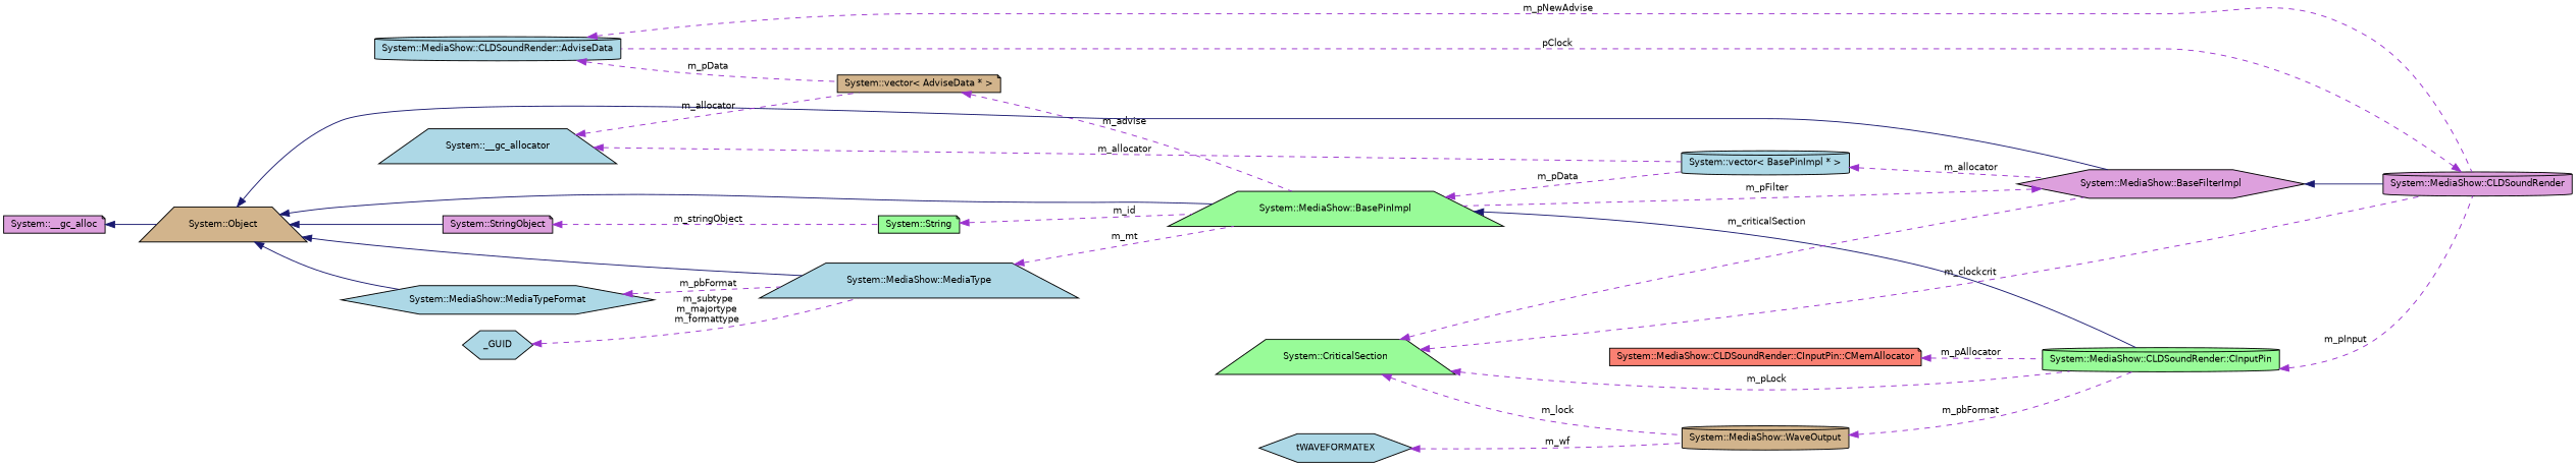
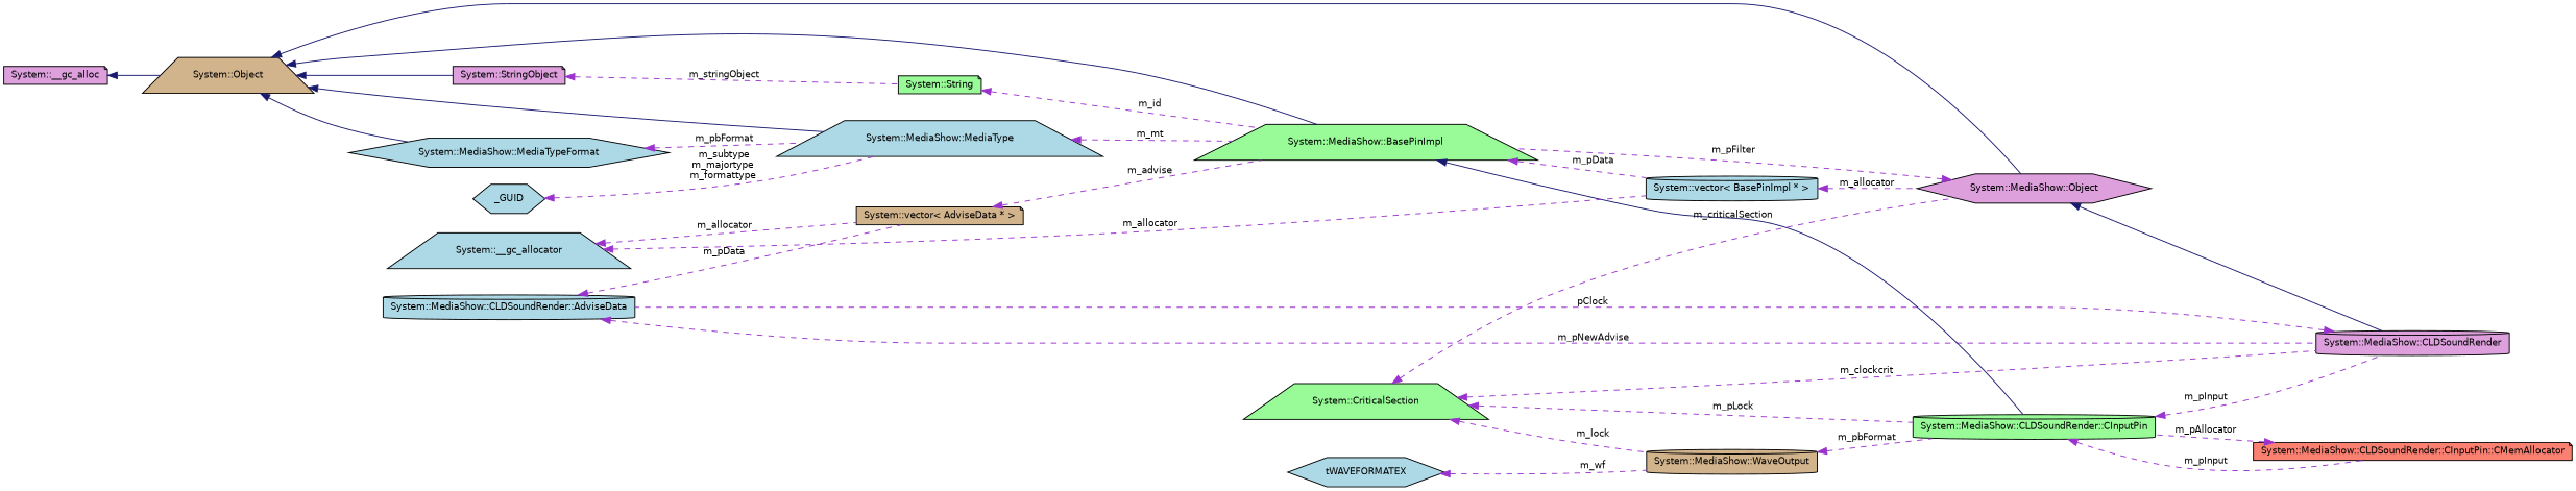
  digraph {
    rankdir=LR
    node [color=black fillcolor=lightblue fontname=Helvetica fontsize=10 shape=cylinder style=filled]
    edge [color=darkorchid3 dir=back fontname=Helvetica fontsize=10 labelfontname=Helvetica labelfontsize=10 style=dashed]
    n1 [fontcolor=black height=0.2 label="System::MediaShow::CLDSoundRender::AdviseData" width=0.4]
    n2 [fillcolor=plum height=0.2 label="System::MediaShow::CLDSoundRender" width=0.4]
    n3 [fillcolor=tan height=0.2 label="System::vector\< AdviseData * \>" shape=note width=0.4]
    n4 [fillcolor=palegreen height=0.2 label="System::MediaShow::BasePinImpl" shape=trapezium width=0.4]
-   n5 [fillcolor=plum height=0.2 label="System::MediaShow::BaseFilterImpl" shape=hexagon width=0.4]
+   n5 [fillcolor=plum height=0.2 label="System::MediaShow::Object" shape=hexagon width=0.4]
    n6 [fillcolor=palegreen height=0.2 label="System::MediaShow::CLDSoundRender::CInputPin" width=0.4]
    n7 [height=0.2 label="System::vector\< BasePinImpl * \>" width=0.4]
    n8 [fillcolor=tan height=0.2 label="System::Object" shape=trapezium width=0.4]
    n9 [height=0.2 label="System::MediaShow::MediaType" shape=trapezium width=0.4]
    n10 [height=0.2 label="System::MediaShow::MediaTypeFormat" shape=hexagon width=0.4]
    n11 [fillcolor=plum height=0.2 label="System::StringObject" shape=note width=0.4]
    n12 [fillcolor=palegreen height=0.2 label="System::String" shape=note width=0.4]
    n13 [fillcolor=plum height=0.2 label="System::__gc_alloc" shape=note width=0.4]
    n14 [fillcolor=palegreen height=0.2 label="System::CriticalSection" shape=trapezium width=0.4]
    n15 [fillcolor=tan height=0.2 label="System::MediaShow::WaveOutput" width=0.4]
    n16 [fillcolor=salmon height=0.2 label="System::MediaShow::CLDSoundRender::CInputPin::CMemAllocator" shape=note width=0.4]
    n17 [height=0.2 label=_GUID shape=hexagon width=0.4]
    n18 [height=0.2 label="System::__gc_allocator" shape=trapezium width=0.4]
    n19 [height=0.2 label=tWAVEFORMATEX shape=hexagon width=0.4]
    n1 -> n2 [label=" m_pNewAdvise"]
    n1 -> n3 [label=" m_pData"]
    n2 -> n1 [label=" pClock"]
    n3 -> n4 [label=" m_advise"]
    n4 -> n6 [color=midnightblue style=solid]
    n4 -> n7 [label=" m_pData"]
    n5 -> n2 [color=midnightblue style=solid]
    n5 -> n4 [label=" m_pFilter"]
    n6 -> n2 [label=" m_pInput"]
+   n6 -> n16 [label=" m_pInput"]
    n7 -> n5 [label=" m_allocator"]
    n8 -> n4 [color=midnightblue style=solid]
    n8 -> n5 [color=midnightblue style=solid]
    n8 -> n9 [color=midnightblue style=solid]
    n8 -> n10 [color=midnightblue style=solid]
    n8 -> n11 [color=midnightblue style=solid]
    n9 -> n4 [label=" m_mt"]
    n10 -> n9 [label=" m_pbFormat"]
    n11 -> n12 [label=" m_stringObject"]
    n12 -> n4 [label=" m_id"]
    n13 -> n8 [color=midnightblue style=solid]
    n14 -> n2 [label=" m_clockcrit"]
    n14 -> n5 [label=" m_criticalSection"]
    n14 -> n6 [label=" m_pLock"]
    n14 -> n15 [label=" m_lock"]
    n15 -> n6 [label=" m_pbFormat"]
    n16 -> n6 [label=" m_pAllocator"]
    n17 -> n9 [label=" m_subtype\nm_majortype\nm_formattype"]
    n18 -> n3 [label=" m_allocator"]
    n18 -> n7 [label=" m_allocator"]
    n19 -> n15 [label=" m_wf"]
  }
